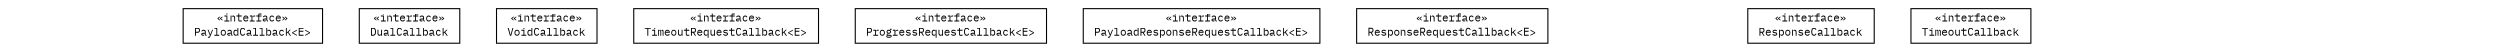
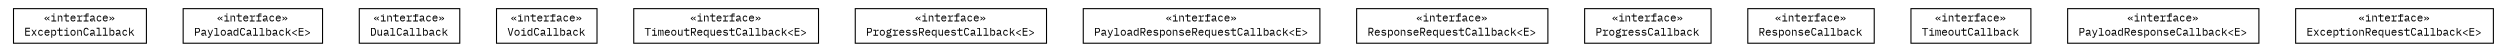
  digraph {
    nodesep=0.25
    ranksep=0.5
    fontname="IBM Plex Mono"
    node [fontcolor=black fontname="IBM Plex Mono" fontsize=10.0 shape=plaintext]
+   n1 [label=<<table title="io.reinert.requestor.core.callback.ExceptionCallback" border="0" cellborder="1" cellspacing="0" cellpadding="2" port="p" href="./ExceptionCallback.html"> 		<tr><td><table border="0" cellspacing="0" cellpadding="1"> <tr><td align="center" balign="center"> &#171;interface&#187; </td></tr> <tr><td align="center" balign="center"> ExceptionCallback </td></tr> 		</table></td></tr> 		</table>>]
    n2 [label=<<table title="io.reinert.requestor.core.callback.PayloadCallback" border="0" cellborder="1" cellspacing="0" cellpadding="2" port="p" href="./PayloadCallback.html"> 		<tr><td><table border="0" cellspacing="0" cellpadding="1"> <tr><td align="center" balign="center"> &#171;interface&#187; </td></tr> <tr><td align="center" balign="center"> PayloadCallback&lt;E&gt; </td></tr> 		</table></td></tr> 		</table>>]
    n3 [label=<<table title="io.reinert.requestor.core.callback.DualCallback" border="0" cellborder="1" cellspacing="0" cellpadding="2" port="p" href="./DualCallback.html"> 		<tr><td><table border="0" cellspacing="0" cellpadding="1"> <tr><td align="center" balign="center"> &#171;interface&#187; </td></tr> <tr><td align="center" balign="center"> DualCallback </td></tr> 		</table></td></tr> 		</table>>]
    n4 [label=<<table title="io.reinert.requestor.core.callback.VoidCallback" border="0" cellborder="1" cellspacing="0" cellpadding="2" port="p" href="./VoidCallback.html"> 		<tr><td><table border="0" cellspacing="0" cellpadding="1"> <tr><td align="center" balign="center"> &#171;interface&#187; </td></tr> <tr><td align="center" balign="center"> VoidCallback </td></tr> 		</table></td></tr> 		</table>>]
    n5 [label=<<table title="io.reinert.requestor.core.callback.TimeoutRequestCallback" border="0" cellborder="1" cellspacing="0" cellpadding="2" port="p" href="./TimeoutRequestCallback.html"> 		<tr><td><table border="0" cellspacing="0" cellpadding="1"> <tr><td align="center" balign="center"> &#171;interface&#187; </td></tr> <tr><td align="center" balign="center"> TimeoutRequestCallback&lt;E&gt; </td></tr> 		</table></td></tr> 		</table>>]
    n6 [label=<<table title="io.reinert.requestor.core.callback.ProgressRequestCallback" border="0" cellborder="1" cellspacing="0" cellpadding="2" port="p" href="./ProgressRequestCallback.html"> 		<tr><td><table border="0" cellspacing="0" cellpadding="1"> <tr><td align="center" balign="center"> &#171;interface&#187; </td></tr> <tr><td align="center" balign="center"> ProgressRequestCallback&lt;E&gt; </td></tr> 		</table></td></tr> 		</table>>]
    n7 [label=<<table title="io.reinert.requestor.core.callback.PayloadResponseRequestCallback" border="0" cellborder="1" cellspacing="0" cellpadding="2" port="p" href="./PayloadResponseRequestCallback.html"> 		<tr><td><table border="0" cellspacing="0" cellpadding="1"> <tr><td align="center" balign="center"> &#171;interface&#187; </td></tr> <tr><td align="center" balign="center"> PayloadResponseRequestCallback&lt;E&gt; </td></tr> 		</table></td></tr> 		</table>>]
    n8 [label=<<table title="io.reinert.requestor.core.callback.ResponseRequestCallback" border="0" cellborder="1" cellspacing="0" cellpadding="2" port="p" href="./ResponseRequestCallback.html"> 		<tr><td><table border="0" cellspacing="0" cellpadding="1"> <tr><td align="center" balign="center"> &#171;interface&#187; </td></tr> <tr><td align="center" balign="center"> ResponseRequestCallback&lt;E&gt; </td></tr> 		</table></td></tr> 		</table>>]
+   n9 [label=<<table title="io.reinert.requestor.core.callback.ProgressCallback" border="0" cellborder="1" cellspacing="0" cellpadding="2" port="p" href="./ProgressCallback.html"> 		<tr><td><table border="0" cellspacing="0" cellpadding="1"> <tr><td align="center" balign="center"> &#171;interface&#187; </td></tr> <tr><td align="center" balign="center"> ProgressCallback </td></tr> 		</table></td></tr> 		</table>>]
    n10 [label=<<table title="io.reinert.requestor.core.callback.ResponseCallback" border="0" cellborder="1" cellspacing="0" cellpadding="2" port="p" href="./ResponseCallback.html"> 		<tr><td><table border="0" cellspacing="0" cellpadding="1"> <tr><td align="center" balign="center"> &#171;interface&#187; </td></tr> <tr><td align="center" balign="center"> ResponseCallback </td></tr> 		</table></td></tr> 		</table>>]
    n11 [label=<<table title="io.reinert.requestor.core.callback.TimeoutCallback" border="0" cellborder="1" cellspacing="0" cellpadding="2" port="p" href="./TimeoutCallback.html"> 		<tr><td><table border="0" cellspacing="0" cellpadding="1"> <tr><td align="center" balign="center"> &#171;interface&#187; </td></tr> <tr><td align="center" balign="center"> TimeoutCallback </td></tr> 		</table></td></tr> 		</table>>]
+   n12 [label=<<table title="io.reinert.requestor.core.callback.PayloadResponseCallback" border="0" cellborder="1" cellspacing="0" cellpadding="2" port="p" href="./PayloadResponseCallback.html"> 		<tr><td><table border="0" cellspacing="0" cellpadding="1"> <tr><td align="center" balign="center"> &#171;interface&#187; </td></tr> <tr><td align="center" balign="center"> PayloadResponseCallback&lt;E&gt; </td></tr> 		</table></td></tr> 		</table>>]
+   n13 [label=<<table title="io.reinert.requestor.core.callback.ExceptionRequestCallback" border="0" cellborder="1" cellspacing="0" cellpadding="2" port="p" href="./ExceptionRequestCallback.html"> 		<tr><td><table border="0" cellspacing="0" cellpadding="1"> <tr><td align="center" balign="center"> &#171;interface&#187; </td></tr> <tr><td align="center" balign="center"> ExceptionRequestCallback&lt;E&gt; </td></tr> 		</table></td></tr> 		</table>>]
  }
